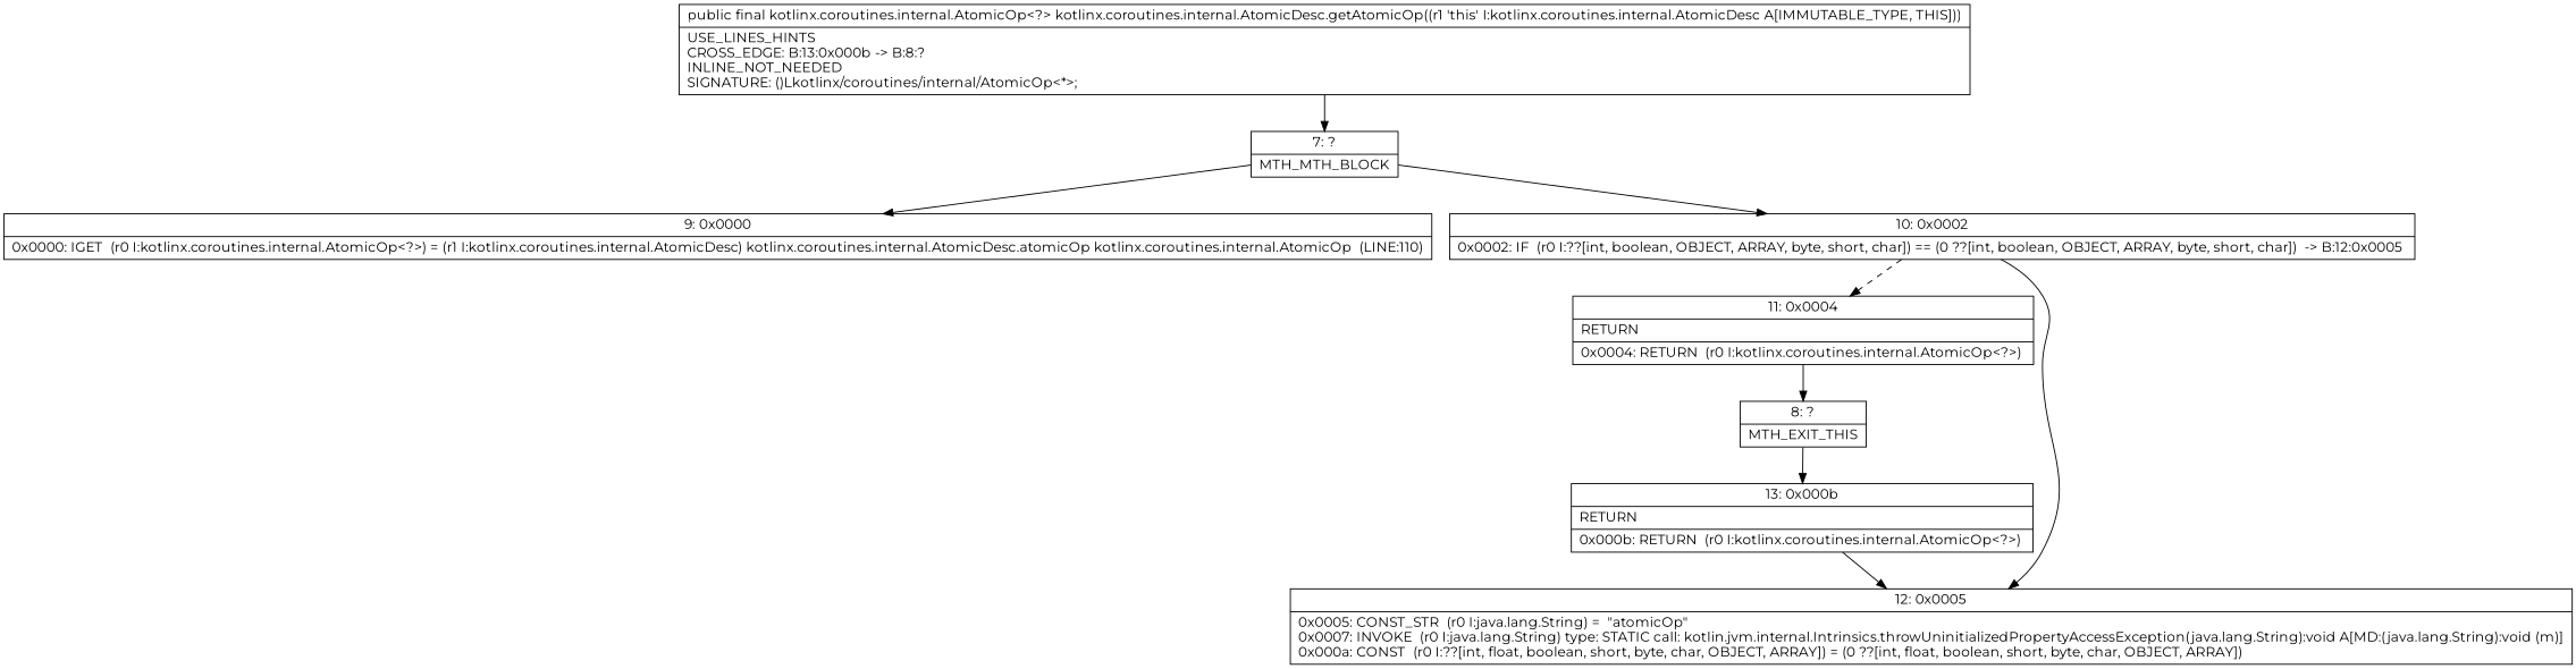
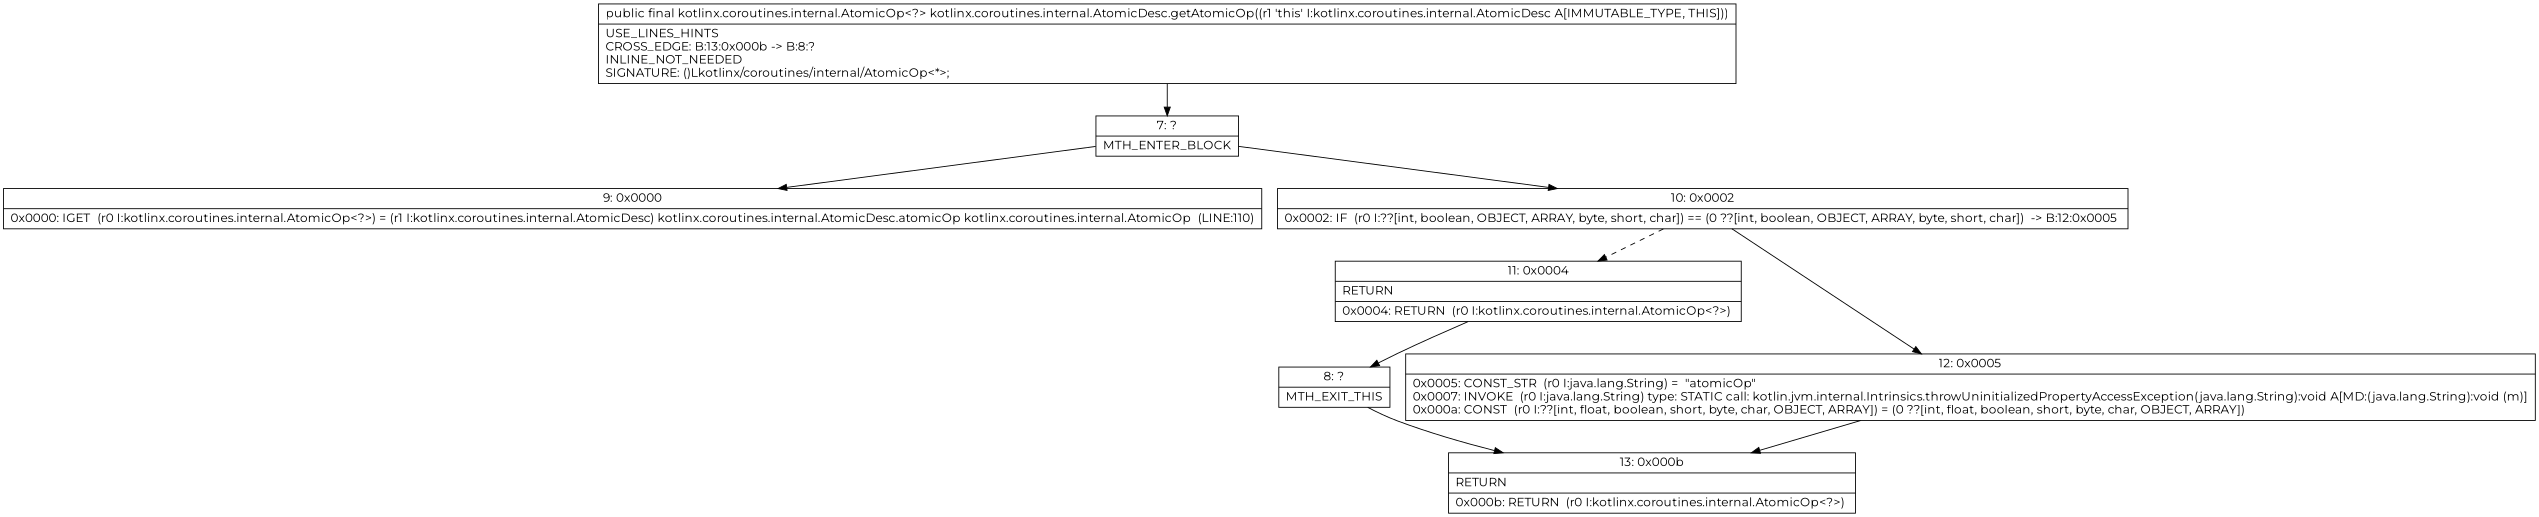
  digraph {
    fontname=Montserrat
    node [fontname=Montserrat shape=record]
    edge [fontname=Montserrat]
-   n1 [label="{7\:\ ?|MTH_MTH_BLOCK\l}"]
+   n1 [label="{7\:\ ?|MTH_ENTER_BLOCK\l}"]
    n2 [label="{9\:\ 0x0000|0x0000: IGET  (r0 I:kotlinx.coroutines.internal.AtomicOp\<?\>) = (r1 I:kotlinx.coroutines.internal.AtomicDesc) kotlinx.coroutines.internal.AtomicDesc.atomicOp kotlinx.coroutines.internal.AtomicOp  (LINE:110)\l}"]
    n3 [label="{10\:\ 0x0002|0x0002: IF  (r0 I:??[int, boolean, OBJECT, ARRAY, byte, short, char]) == (0 ??[int, boolean, OBJECT, ARRAY, byte, short, char])  \-\> B:12:0x0005 \l}"]
    n4 [label="{11\:\ 0x0004|RETURN\l|0x0004: RETURN  (r0 I:kotlinx.coroutines.internal.AtomicOp\<?\>) \l}"]
    n5 [label="{12\:\ 0x0005|0x0005: CONST_STR  (r0 I:java.lang.String) =  \"atomicOp\" \l0x0007: INVOKE  (r0 I:java.lang.String) type: STATIC call: kotlin.jvm.internal.Intrinsics.throwUninitializedPropertyAccessException(java.lang.String):void A[MD:(java.lang.String):void (m)]\l0x000a: CONST  (r0 I:??[int, float, boolean, short, byte, char, OBJECT, ARRAY]) = (0 ??[int, float, boolean, short, byte, char, OBJECT, ARRAY]) \l}"]
    n6 [label="{8\:\ ?|MTH_EXIT_THIS\l}"]
    n7 [label="{13\:\ 0x000b|RETURN\l|0x000b: RETURN  (r0 I:kotlinx.coroutines.internal.AtomicOp\<?\>) \l}"]
    n8 [label="{public final kotlinx.coroutines.internal.AtomicOp\<?\> kotlinx.coroutines.internal.AtomicDesc.getAtomicOp((r1 'this' I:kotlinx.coroutines.internal.AtomicDesc A[IMMUTABLE_TYPE, THIS]))  | USE_LINES_HINTS\lCROSS_EDGE: B:13:0x000b \-\> B:8:?\lINLINE_NOT_NEEDED\lSIGNATURE: ()Lkotlinx\/coroutines\/internal\/AtomicOp\<*\>;\l}"]
    n1 -> n2
    n1 -> n3
    n3 -> n4 [style=dashed]
    n3 -> n5
    n4 -> n6
-   n7 -> n5
+   n5 -> n7
    n6 -> n7
    n8 -> n1
  }
